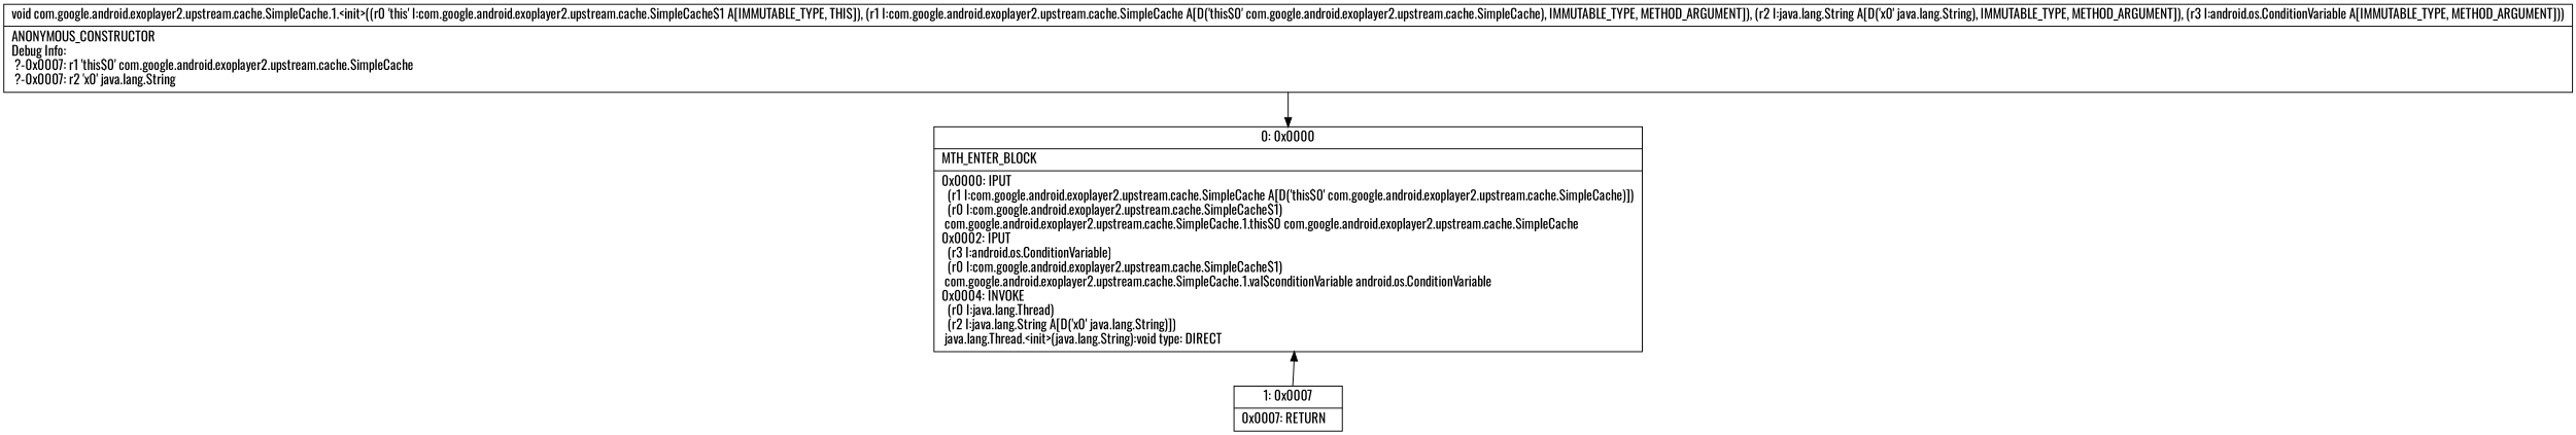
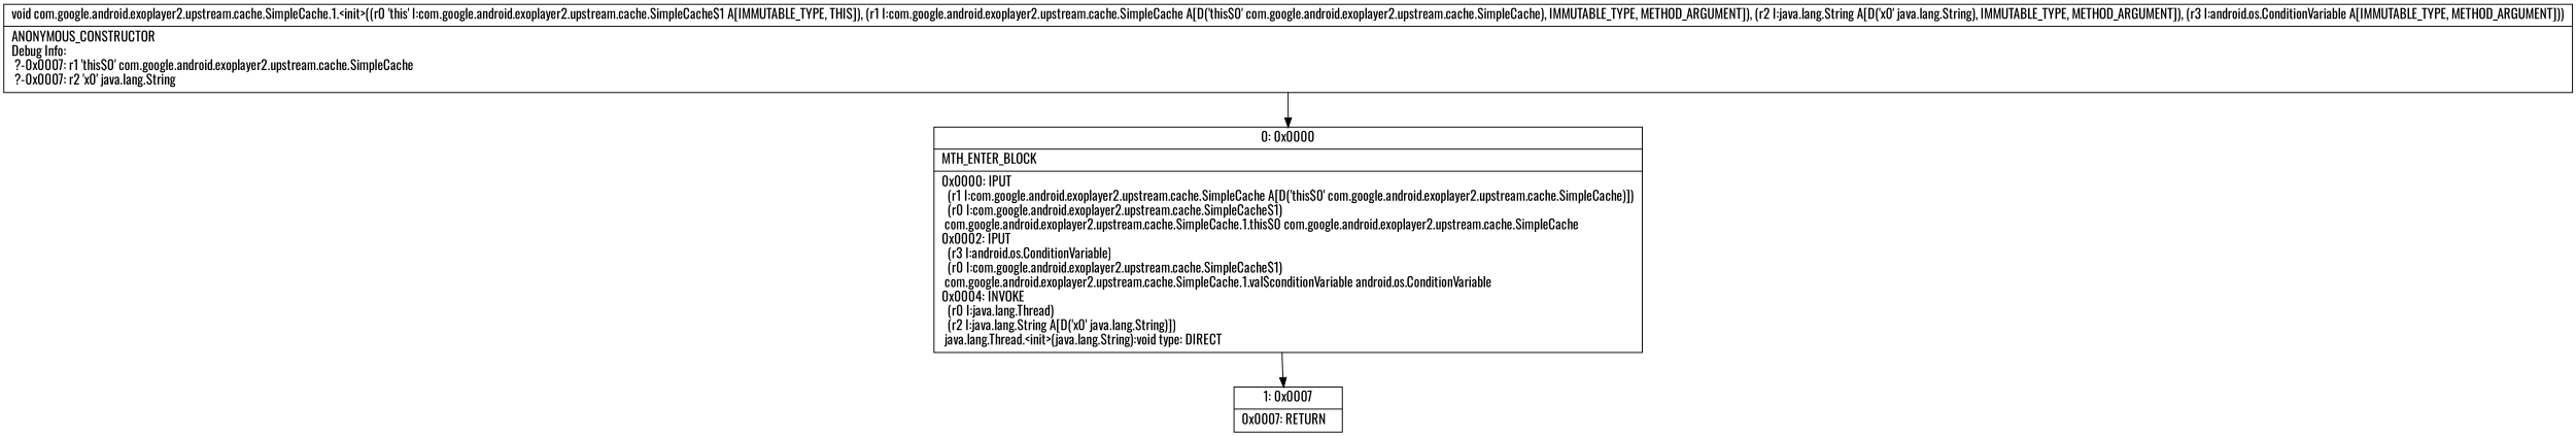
  digraph {
    fontname=Oswald
    node [shape=record fontname=Oswald]
    edge [fontname=Oswald]
    n1 [label="{0\:\ 0x0000|MTH_ENTER_BLOCK\l|0x0000: IPUT  \l  (r1 I:com.google.android.exoplayer2.upstream.cache.SimpleCache A[D('this$0' com.google.android.exoplayer2.upstream.cache.SimpleCache)])\l  (r0 I:com.google.android.exoplayer2.upstream.cache.SimpleCache$1)\l com.google.android.exoplayer2.upstream.cache.SimpleCache.1.this$0 com.google.android.exoplayer2.upstream.cache.SimpleCache \l0x0002: IPUT  \l  (r3 I:android.os.ConditionVariable)\l  (r0 I:com.google.android.exoplayer2.upstream.cache.SimpleCache$1)\l com.google.android.exoplayer2.upstream.cache.SimpleCache.1.val$conditionVariable android.os.ConditionVariable \l0x0004: INVOKE  \l  (r0 I:java.lang.Thread)\l  (r2 I:java.lang.String A[D('x0' java.lang.String)])\l java.lang.Thread.\<init\>(java.lang.String):void type: DIRECT \l}"]
    n2 [label="{1\:\ 0x0007|0x0007: RETURN   \l}"]
    n3 [label="{void com.google.android.exoplayer2.upstream.cache.SimpleCache.1.\<init\>((r0 'this' I:com.google.android.exoplayer2.upstream.cache.SimpleCache$1 A[IMMUTABLE_TYPE, THIS]), (r1 I:com.google.android.exoplayer2.upstream.cache.SimpleCache A[D('this$0' com.google.android.exoplayer2.upstream.cache.SimpleCache), IMMUTABLE_TYPE, METHOD_ARGUMENT]), (r2 I:java.lang.String A[D('x0' java.lang.String), IMMUTABLE_TYPE, METHOD_ARGUMENT]), (r3 I:android.os.ConditionVariable A[IMMUTABLE_TYPE, METHOD_ARGUMENT]))  | ANONYMOUS_CONSTRUCTOR\lDebug Info:\l  ?\-0x0007: r1 'this$0' com.google.android.exoplayer2.upstream.cache.SimpleCache\l  ?\-0x0007: r2 'x0' java.lang.String\l}"]
-   n2 -> n1
+   n1 -> n2
    n3 -> n1
  }
